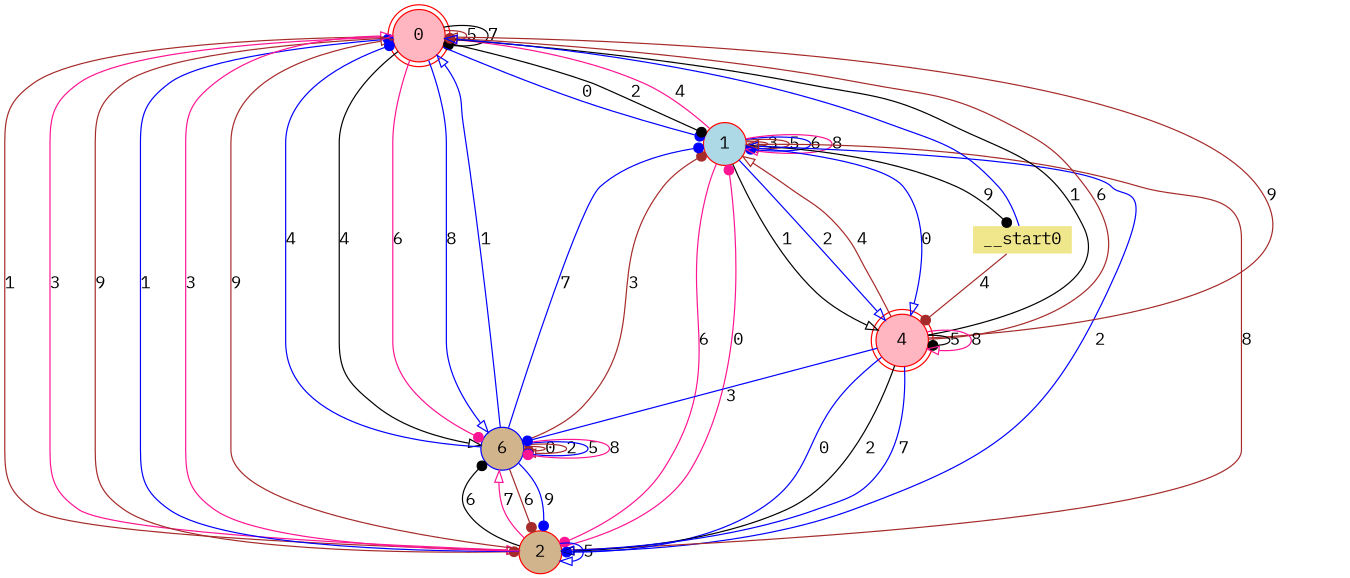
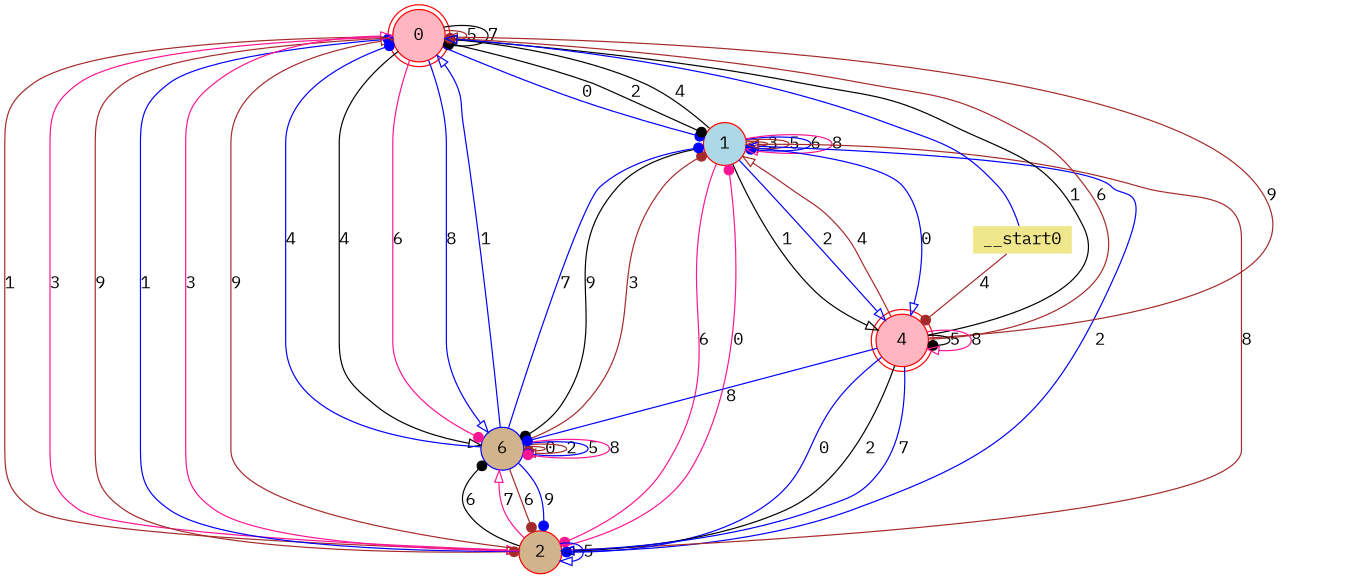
  digraph {
    fontname="IBM Plex Mono"
    node [color=red fillcolor=lightpink fontname="IBM Plex Mono" shape=circle style=filled]
    edge [arrowhead=dot color=blue fontname="IBM Plex Mono"]
    n1 [label=0 shape=doublecircle]
    n2 [fillcolor=lightblue label=1]
    n3 [fillcolor=tan label=2]
    n4 [color=blue fillcolor=tan label=6]
    n5 [label=4 shape=doublecircle]
    __start0 [color=blue fillcolor=khaki height=0 shape=none width=0]
    n1 -> n1 [color=brown label=5]
    n1 -> n1 [color=black label=7]
    n1 -> n2 [label=0]
    n1 -> n2 [color=black label=2]
    n1 -> n3 [arrowhead=onormal color=brown label=1]
    n1 -> n3 [arrowhead=onormal color=deeppink label=3]
    n1 -> n3 [color=brown label=9]
    n1 -> n4 [arrowhead=onormal color=black label=4]
    n1 -> n4 [color=deeppink label=6]
    n1 -> n4 [arrowhead=onormal label=8]
-   n2 -> n1 [arrowhead=onormal color=deeppink label=4]
+   n2 -> n1 [arrowhead=onormal color=black label=4]
    n2 -> n2 [arrowhead=onormal color=brown label=3]
    n2 -> n2 [arrowhead=onormal color=brown label=5]
    n2 -> n2 [label=6]
    n2 -> n2 [arrowhead=onormal color=deeppink label=8]
    n2 -> n3 [color=deeppink label=6]
-   n2 -> __start0 [color=black label=9]
+   n2 -> n4 [color=black label=9]
    n2 -> n5 [arrowhead=onormal label=0]
    n2 -> n5 [arrowhead=onormal color=black label=1]
    n2 -> n5 [arrowhead=onormal label=2]
    n3 -> n1 [label=1]
    n3 -> n1 [arrowhead=onormal color=deeppink label=3]
    n3 -> n1 [arrowhead=onormal color=brown label=9]
    n3 -> n2 [color=deeppink label=0]
    n3 -> n2 [arrowhead=onormal label=2]
    n3 -> n2 [arrowhead=onormal color=brown label=8]
    n3 -> n3 [arrowhead=onormal label=5]
    n3 -> n4 [color=black label=6]
    n3 -> n4 [arrowhead=onormal color=deeppink label=7]
    n4 -> n1 [arrowhead=onormal label=1]
    n4 -> n1 [label=4]
    n4 -> n2 [color=brown label=3]
    n4 -> n2 [label=7]
    n4 -> n3 [color=brown label=6]
    n4 -> n3 [label=9]
    n4 -> n4 [color=brown label=0]
    n4 -> n4 [arrowhead=onormal color=brown label=2]
    n4 -> n4 [label=5]
    n4 -> n4 [color=deeppink label=8]
    n5 -> n1 [color=black label=1]
    n5 -> n1 [color=brown label=6]
    n5 -> n1 [arrowhead=onormal color=brown label=9]
    n5 -> n2 [arrowhead=onormal color=brown label=4]
    n5 -> n3 [label=0]
    n5 -> n3 [arrowhead=onormal color=black label=2]
    n5 -> n3 [arrowhead=onormal label=7]
-   n5 -> n4 [label=3]
+   n5 -> n4 [label=8]
    n5 -> n5 [color=black label=5]
    n5 -> n5 [arrowhead=onormal color=deeppink label=8]
    __start0 -> n1 [arrowhead=onormal]
    __start0 -> n5 [color=brown label=4]
  }
